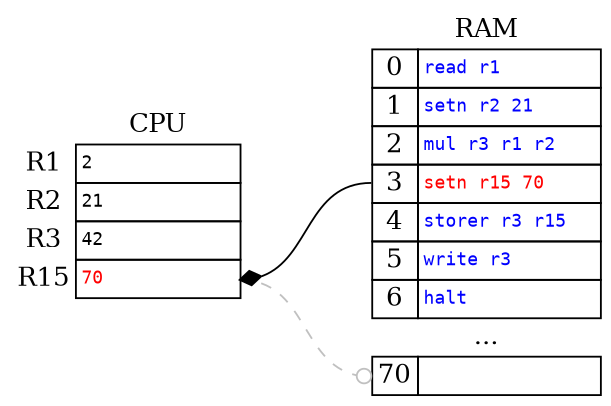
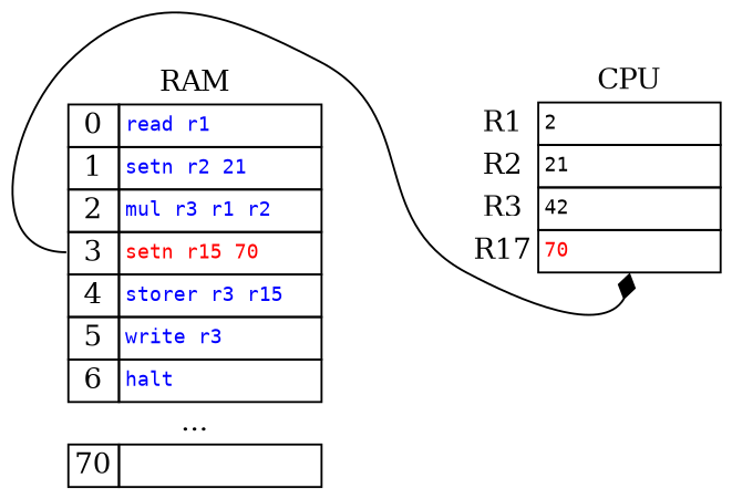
  digraph {
    nodesep=0.5
    rankdir=LR
    ranksep=1
    node [shape=plain]
-   n1 [label=<     <table border="0" cellborder="1" cellspacing="0">         <tr>             <td color="none"></td>             <td color="none">CPU</td>         </tr>         <tr>             <td color="none">R1</td>             <td port="r1" align="left" width="90%"><font point-size="10" face="monospace">2</font></td>         </tr>         <tr>             <td color="none">R2</td>             <td port="r2" align="left"><font point-size="10" face="monospace">21</font></td>         </tr>         <tr>             <td color="none">R3</td>             <td port="r3" align="left"><font point-size="10" face="monospace">42</font></td>         </tr>         <tr>             <td color="none">R15</td>             <td port="r15" align="left"><font point-size="10" face="monospace" color="red"><font point-size="10" face="monospace">70</font></font></td>         </tr>     </table>>]
+   n1 [label=<     <table border="0" cellborder="1" cellspacing="0">         <tr>             <td color="none"></td>             <td color="none">CPU</td>         </tr>         <tr>             <td color="none">R1</td>             <td port="r1" align="left" width="90%"><font point-size="10" face="monospace">2</font></td>         </tr>         <tr>             <td color="none">R2</td>             <td port="r2" align="left"><font point-size="10" face="monospace">21</font></td>         </tr>         <tr>             <td color="none">R3</td>             <td port="r3" align="left"><font point-size="10" face="monospace">42</font></td>         </tr>         <tr>             <td color="none">R17</td>             <td port="r15" align="left"><font point-size="10" face="monospace" color="red"><font point-size="10" face="monospace">70</font></font></td>         </tr>     </table>>]
    n2 [label=<     <table align="right" border="0" cellborder="1" cellspacing="0">         <tr>             <td color="none" colspan="2">RAM</td>         </tr>         <tr>             <td port="r0" width="20%">0</td>             <td align="left" width="100%"><font point-size="10" face="monospace" color="blue">read r1</font></td>         </tr>         <tr>             <td port="r1" width="20%">1</td>             <td align="left" width="100%"><font point-size="10" face="monospace" color="blue">setn r2 21</font></td>         </tr>         <tr>             <td port="r2">2</td>             <td align="left"><font point-size="10" face="monospace" color="blue">mul r3 r1 r2</font></td>         </tr>         <tr>             <td port="r3">3</td>             <td align="left"><font point-size="10" face="monospace" color="red">setn r15 70</font></td>         </tr>         <tr>             <td port="r4">4</td>             <td align="left"><font point-size="10" face="monospace" color="blue">storer r3 r15</font></td>         </tr>         <tr>             <td>5</td>             <td align="left"><font point-size="10" face="monospace" color="blue">write r3</font></td>         </tr>         <tr>             <td>6</td>             <td align="left"><font point-size="10" face="monospace" color="blue">halt</font></td>         </tr>         <tr>             <td color="none" colspan="2">...</td>         </tr>         <tr>             <td port="r70">70</td>             <td align="left"></td>         </tr>     </table>>]
-   n1 -> n2 [color=grey headport=r70 style=dashed tailport=r15 arrowhead=odot]
    n2 -> n1 [headport=r15 tailport=r3 arrowhead=diamond]
  }
